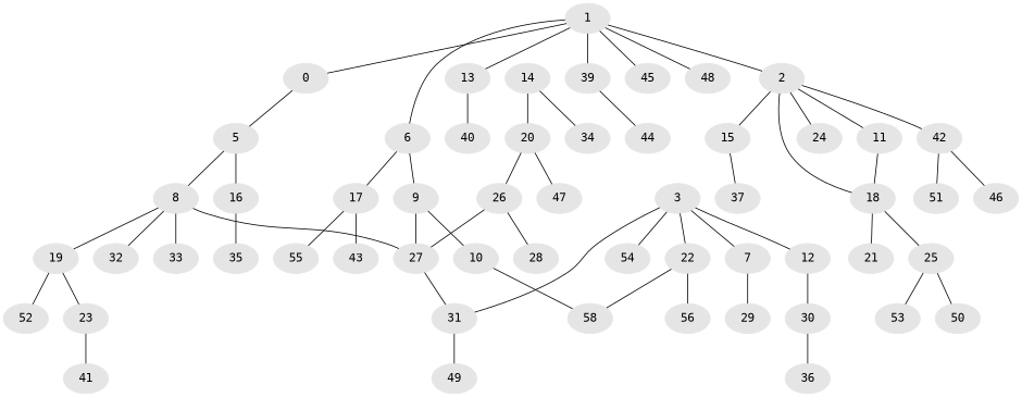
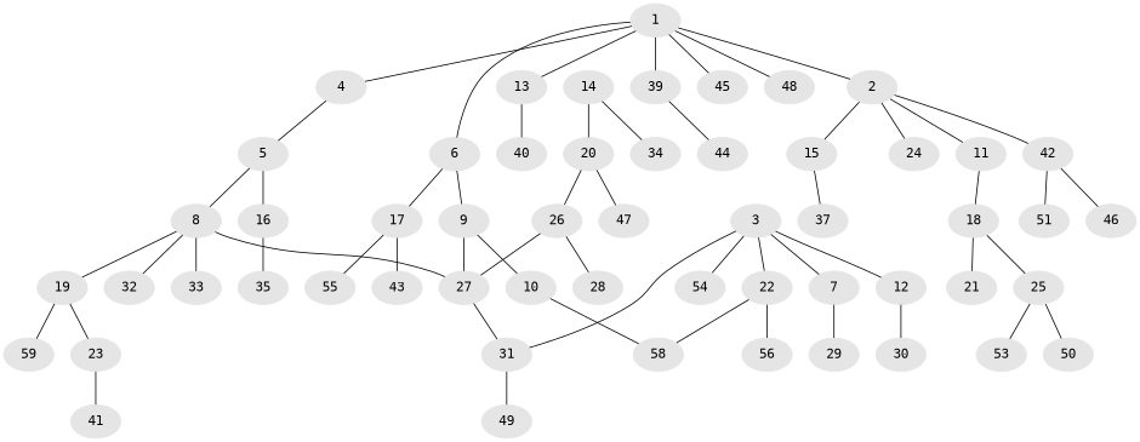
  graph {
    fontname="DejaVu Sans Mono"
    node [color=gray90 fontname="DejaVu Sans Mono" style=filled]
    edge [fontname="DejaVu Sans Mono"]
    1
    2
-   4 [label=0]
+   4
    6
    13
    39
    45
    48
    11
    15
    18
    24
    42
    5
    9
    17
    40
    44
    3
    7
    12
    22
    31
    54
    37
    21
    25
    20
    26
    47
    46
    51
    29
    30
    n35 [label=58]
    56
    49
    8
    16
    19
    27
    32
    33
    35
    10
    43
    55
    23
-   52
+   52 [label=59]
    14
    34
-   36
    50
    53
    41
    28
    1 -- 2
    1 -- 4
    1 -- 6
    1 -- 13
    1 -- 39
    1 -- 45
    1 -- 48
    2 -- 11
    2 -- 15
-   2 -- 18
    2 -- 24
    2 -- 42
    4 -- 5
    6 -- 9
    6 -- 17
    13 -- 40
    39 -- 44
    11 -- 18
    15 -- 37
    18 -- 21
    18 -- 25
    42 -- 46
    42 -- 51
    5 -- 8
    5 -- 16
    9 -- 27
    9 -- 10
    17 -- 43
    17 -- 55
    3 -- 7
    3 -- 12
    3 -- 22
    3 -- 31
    3 -- 54
    7 -- 29
    12 -- 30
    22 -- n35
    22 -- 56
    31 -- 49
    25 -- 50
    25 -- 53
    20 -- 26
    20 -- 47
    26 -- 27
    26 -- 28
-   30 -- 36
    8 -- 19
    8 -- 27
    8 -- 32
    8 -- 33
    16 -- 35
    19 -- 23
    19 -- 52
    27 -- 31
    10 -- n35
    23 -- 41
    14 -- 20
    14 -- 34
  }
